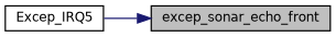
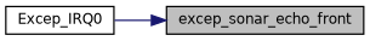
  digraph {
    rankdir=RL
    node [color=black fontname=Helvetica fontsize=10 shape=record style=filled]
    n1 [fillcolor=grey75 fontcolor=black height=0.2 label=excep_sonar_echo_front width=0.4]
-   n2 [fillcolor=white height=0.2 label=Excep_IRQ5 width=0.4]
+   n2 [fillcolor=white height=0.2 label=Excep_IRQ0 width=0.4]
    n1 -> n2 [color=midnightblue dir=back fontname=Helvetica fontsize=10 labelfontname=Helvetica labelfontsize=10 style=solid]
  }
